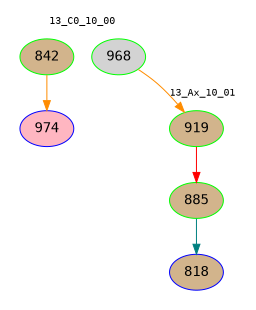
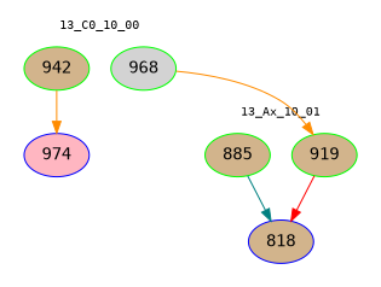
  digraph {
    fontname="DejaVu Sans Mono"
    node [color=green fillcolor=tan fontname="DejaVu Sans Mono" style=filled]
    edge [color=darkorange fontname="DejaVu Sans Mono"]
    n1 [label=919]
    n2 [label=885]
    n3 [color=blue label=818]
    n4 [fillcolor=lightgrey label=968]
-   n5 [label=842]
+   n5 [label=942]
    n6 [color=blue fillcolor=lightpink label=974]
    subgraph cluster_1 {
      color=white
      fontsize=10
      label="13_Ax_10_01"
      n1
      n2
      n3
    }
    subgraph cluster_2 {
      color=white
      fontsize=10
      label="13_C0_10_00"
      n4
      n5
      n6
    }
-   n1 -> n2 [color=red]
+   n1 -> n3 [color=red]
    n2 -> n3 [color=teal]
    n4 -> n1
    n5 -> n6
  }
